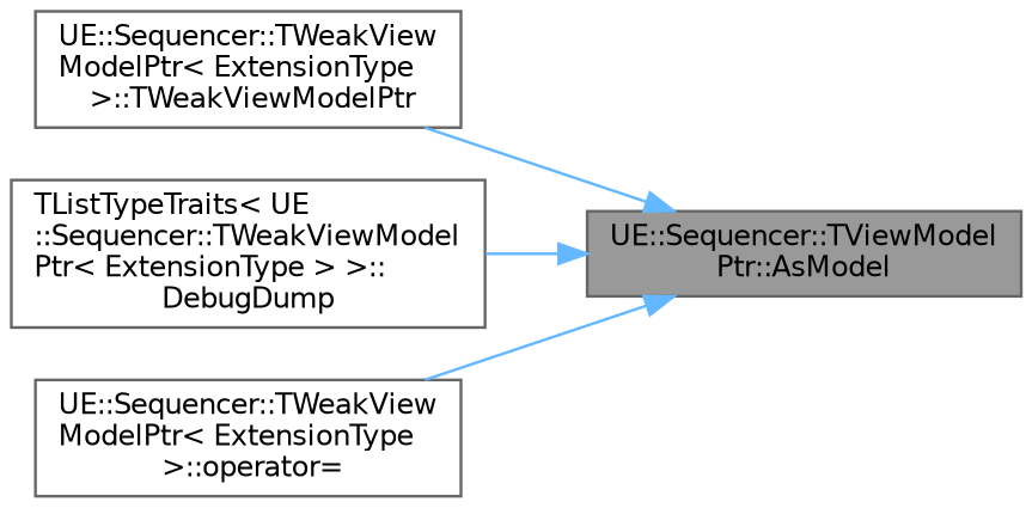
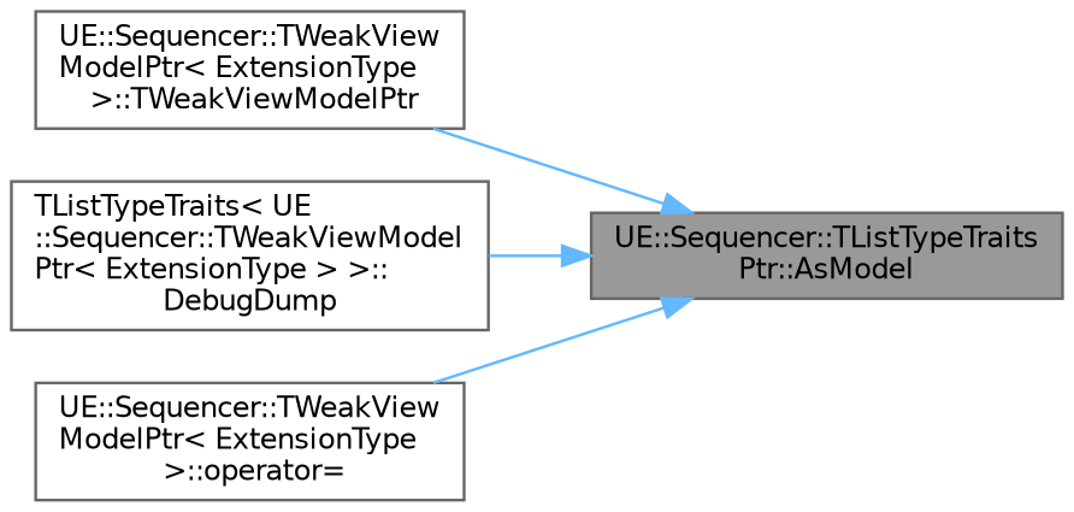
  digraph {
    rankdir=RL
    node [color=grey40 fillcolor=white fontname=Helvetica fontsize=10 shape=box style=filled]
    edge [color=steelblue1 dir=back fontname=Helvetica fontsize=10 labelfontname=Helvetica labelfontsize=10 style=solid]
-   n1 [color=gray40 fillcolor=grey60 fontcolor=black height=0.2 label="UE::Sequencer::TViewModel\lPtr::AsModel" width=0.4]
+   n1 [color=gray40 fillcolor=grey60 fontcolor=black height=0.2 label="UE::Sequencer::TListTypeTraits\lPtr::AsModel" width=0.4]
    n2 [height=0.2 label="UE::Sequencer::TWeakView\lModelPtr\< ExtensionType\l \>::TWeakViewModelPtr" width=0.4]
    n3 [height=0.2 label="TListTypeTraits\< UE\l::Sequencer::TWeakViewModel\lPtr\< ExtensionType \> \>::\lDebugDump" width=0.4]
    n4 [height=0.2 label="UE::Sequencer::TWeakView\lModelPtr\< ExtensionType\l \>::operator=" width=0.4]
    n1 -> n2
    n1 -> n3
    n1 -> n4
  }
